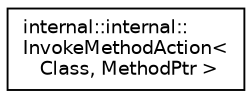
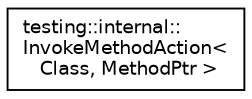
  digraph {
    rankdir=LR
-   n1 [color=black fillcolor=white fontname=Helvetica fontsize=10 height=0.2 label="internal::internal::\lInvokeMethodAction\<\l Class, MethodPtr \>" shape=record style=filled width=0.4]
+   n1 [color=black fillcolor=white fontname=Helvetica fontsize=10 height=0.2 label="testing::internal::\lInvokeMethodAction\<\l Class, MethodPtr \>" shape=record style=filled width=0.4]
  }
